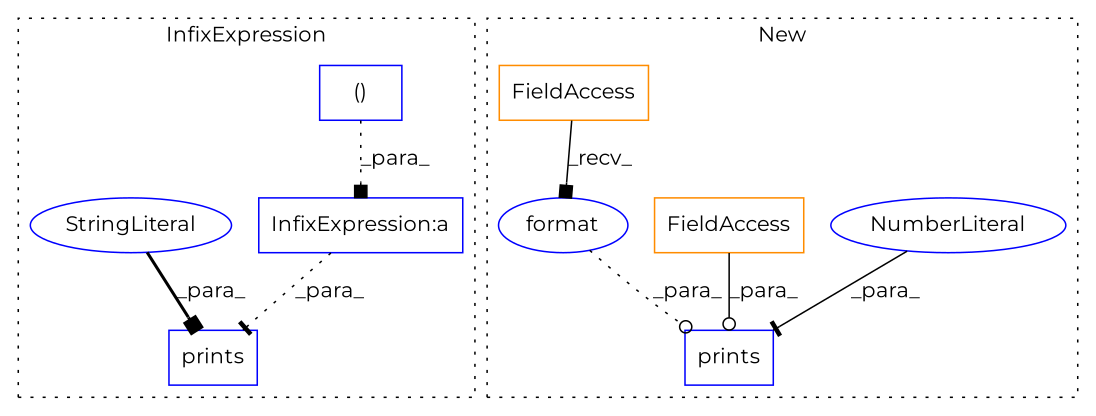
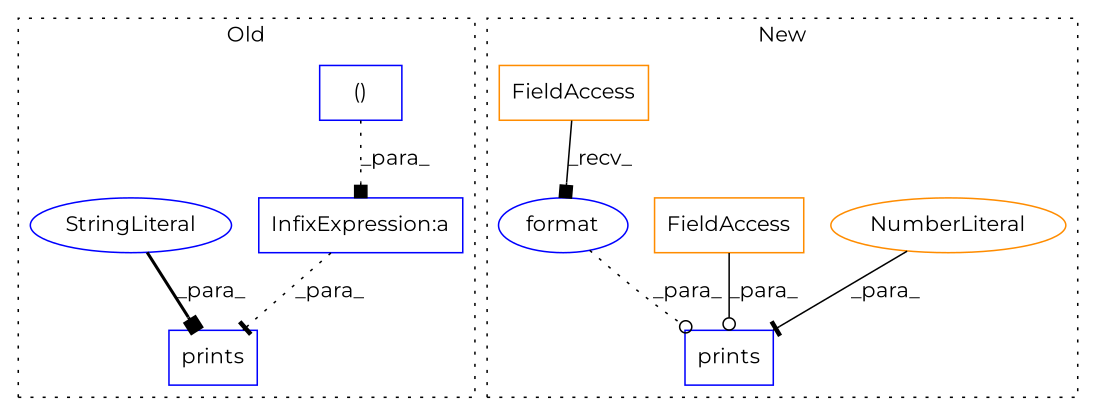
  digraph {
    fontname=Montserrat
    node [a=32 color=blue fontname=Montserrat l="7,1" shape=box]
    edge [arrowhead=box fontname=Montserrat style=dotted]
    n1 [a=106 l=52 label="()" s=1917]
    n2 [label=prints s="1637,2019"]
    n3 [a=27 l=10 label="InfixExpression:a" s=1907]
    n4 [a=45 l=251 label=StringLiteral s=1644 shape=ellipse]
    n5 [label=prints s="1201,1265"]
-   n6 [a=34 l=1 label=NumberLiteral s=1264 shape=ellipse]
+   n6 [a=34 color=darkorange l=1 label=NumberLiteral s=1264 shape=ellipse]
    n7 [a=22 color=darkorange l=13 label=FieldAccess s=1208]
    n8 [label=format s="1246,1262" shape=ellipse]
    n9 [a=22 color=darkorange l=13 label=FieldAccess s=1232]
    subgraph cluster_1 {
-     label=InfixExpression
+     label=Old
      style=dotted
      n1
      n2
      n3
      n4
    }
    subgraph cluster_2 {
      label=New
      style=dotted
      n5
      n6
      n7
      n8
      n9
    }
    n1 -> n3 [label=_para_]
    n3 -> n2 [arrowhead=tee label=_para_]
    n4 -> n2 [label=_para_ style=bold]
    n6 -> n5 [arrowhead=tee label=_para_ style=solid]
    n7 -> n5 [arrowhead=odot label=_para_ style=solid]
    n8 -> n5 [arrowhead=odot label=_para_]
    n9 -> n8 [label=_recv_ style=solid]
  }
